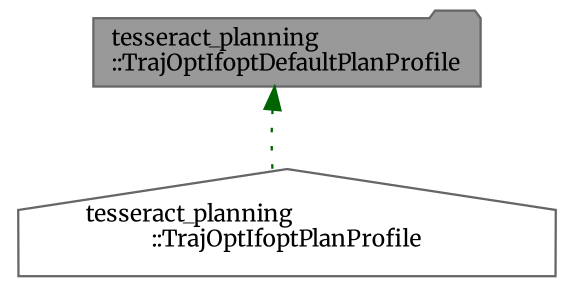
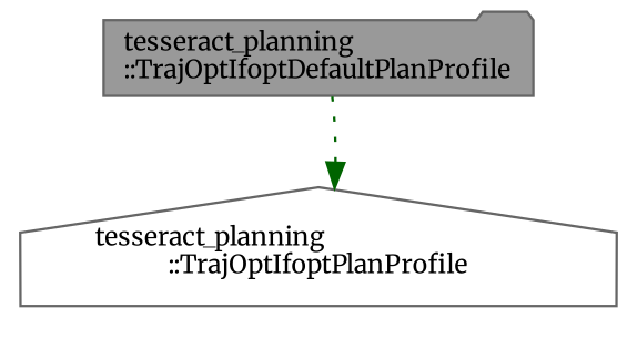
  digraph {
    fontname=Merriweather
    node [color=gray40 fontname=Merriweather fontsize=10 style=filled]
    n1 [fillcolor=grey60 fontcolor=black height=0.2 label="tesseract_planning\l::TrajOptIfoptDefaultPlanProfile" shape=folder width=0.4]
    n2 [fillcolor=white height=0.2 label="tesseract_planning\l::TrajOptIfoptPlanProfile" shape=house width=0.4]
-   n1 -> n2 [color=darkgreen dir=back fontname=Merriweather fontsize=10 labelfontname=Helvetica labelfontsize=10 style=dotted]
+   n2 -> n1 [color=darkgreen dir=back fontname=Merriweather fontsize=10 labelfontname=Helvetica labelfontsize=10 style=dotted]
  }
